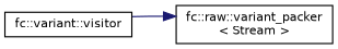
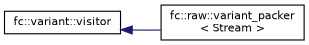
  digraph {
    rankdir=LR
    node [color=black fillcolor=white fontname=Helvetica fontsize=10 shape=record style=filled]
    n1 [height=0.2 label="fc::variant::visitor" width=0.4]
    n2 [height=0.2 label="fc::raw::variant_packer\l\< Stream \>" width=0.4]
-   n2 -> n1 [color=midnightblue dir=back fontname=Helvetica fontsize=10 labelfontname=Helvetica labelfontsize=10 style=solid]
+   n1 -> n2 [color=midnightblue dir=back fontname=Helvetica fontsize=10 labelfontname=Helvetica labelfontsize=10 style=solid]
  }
